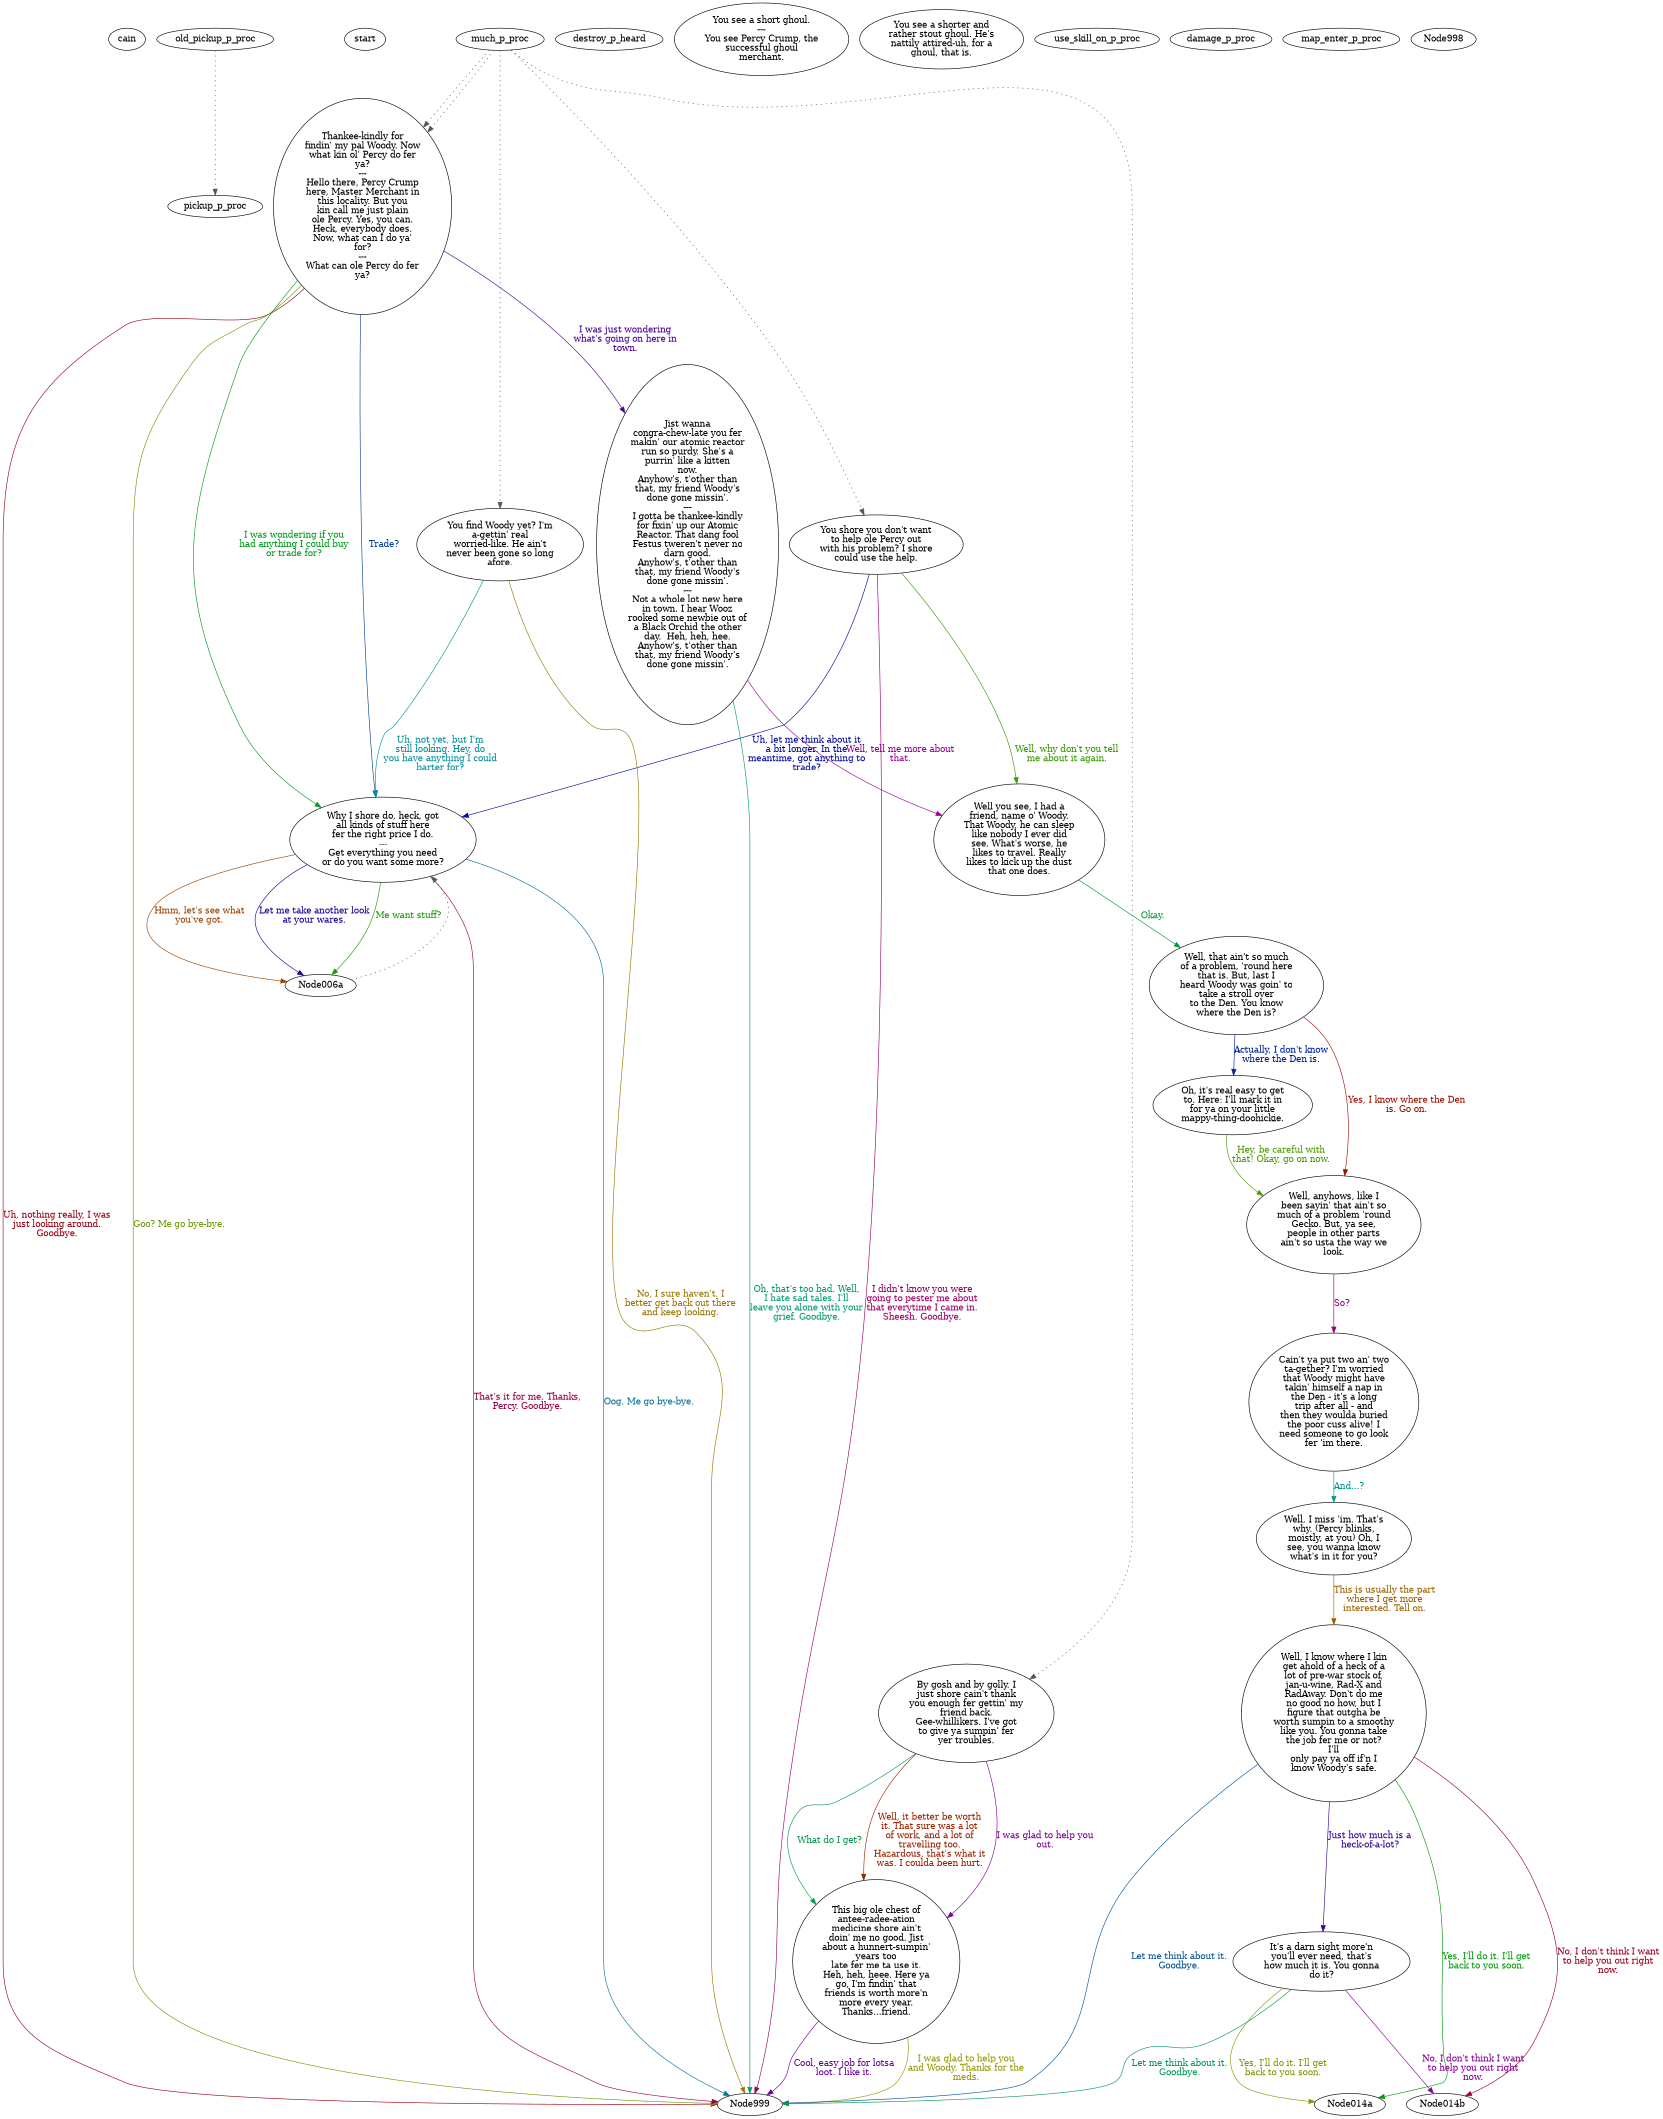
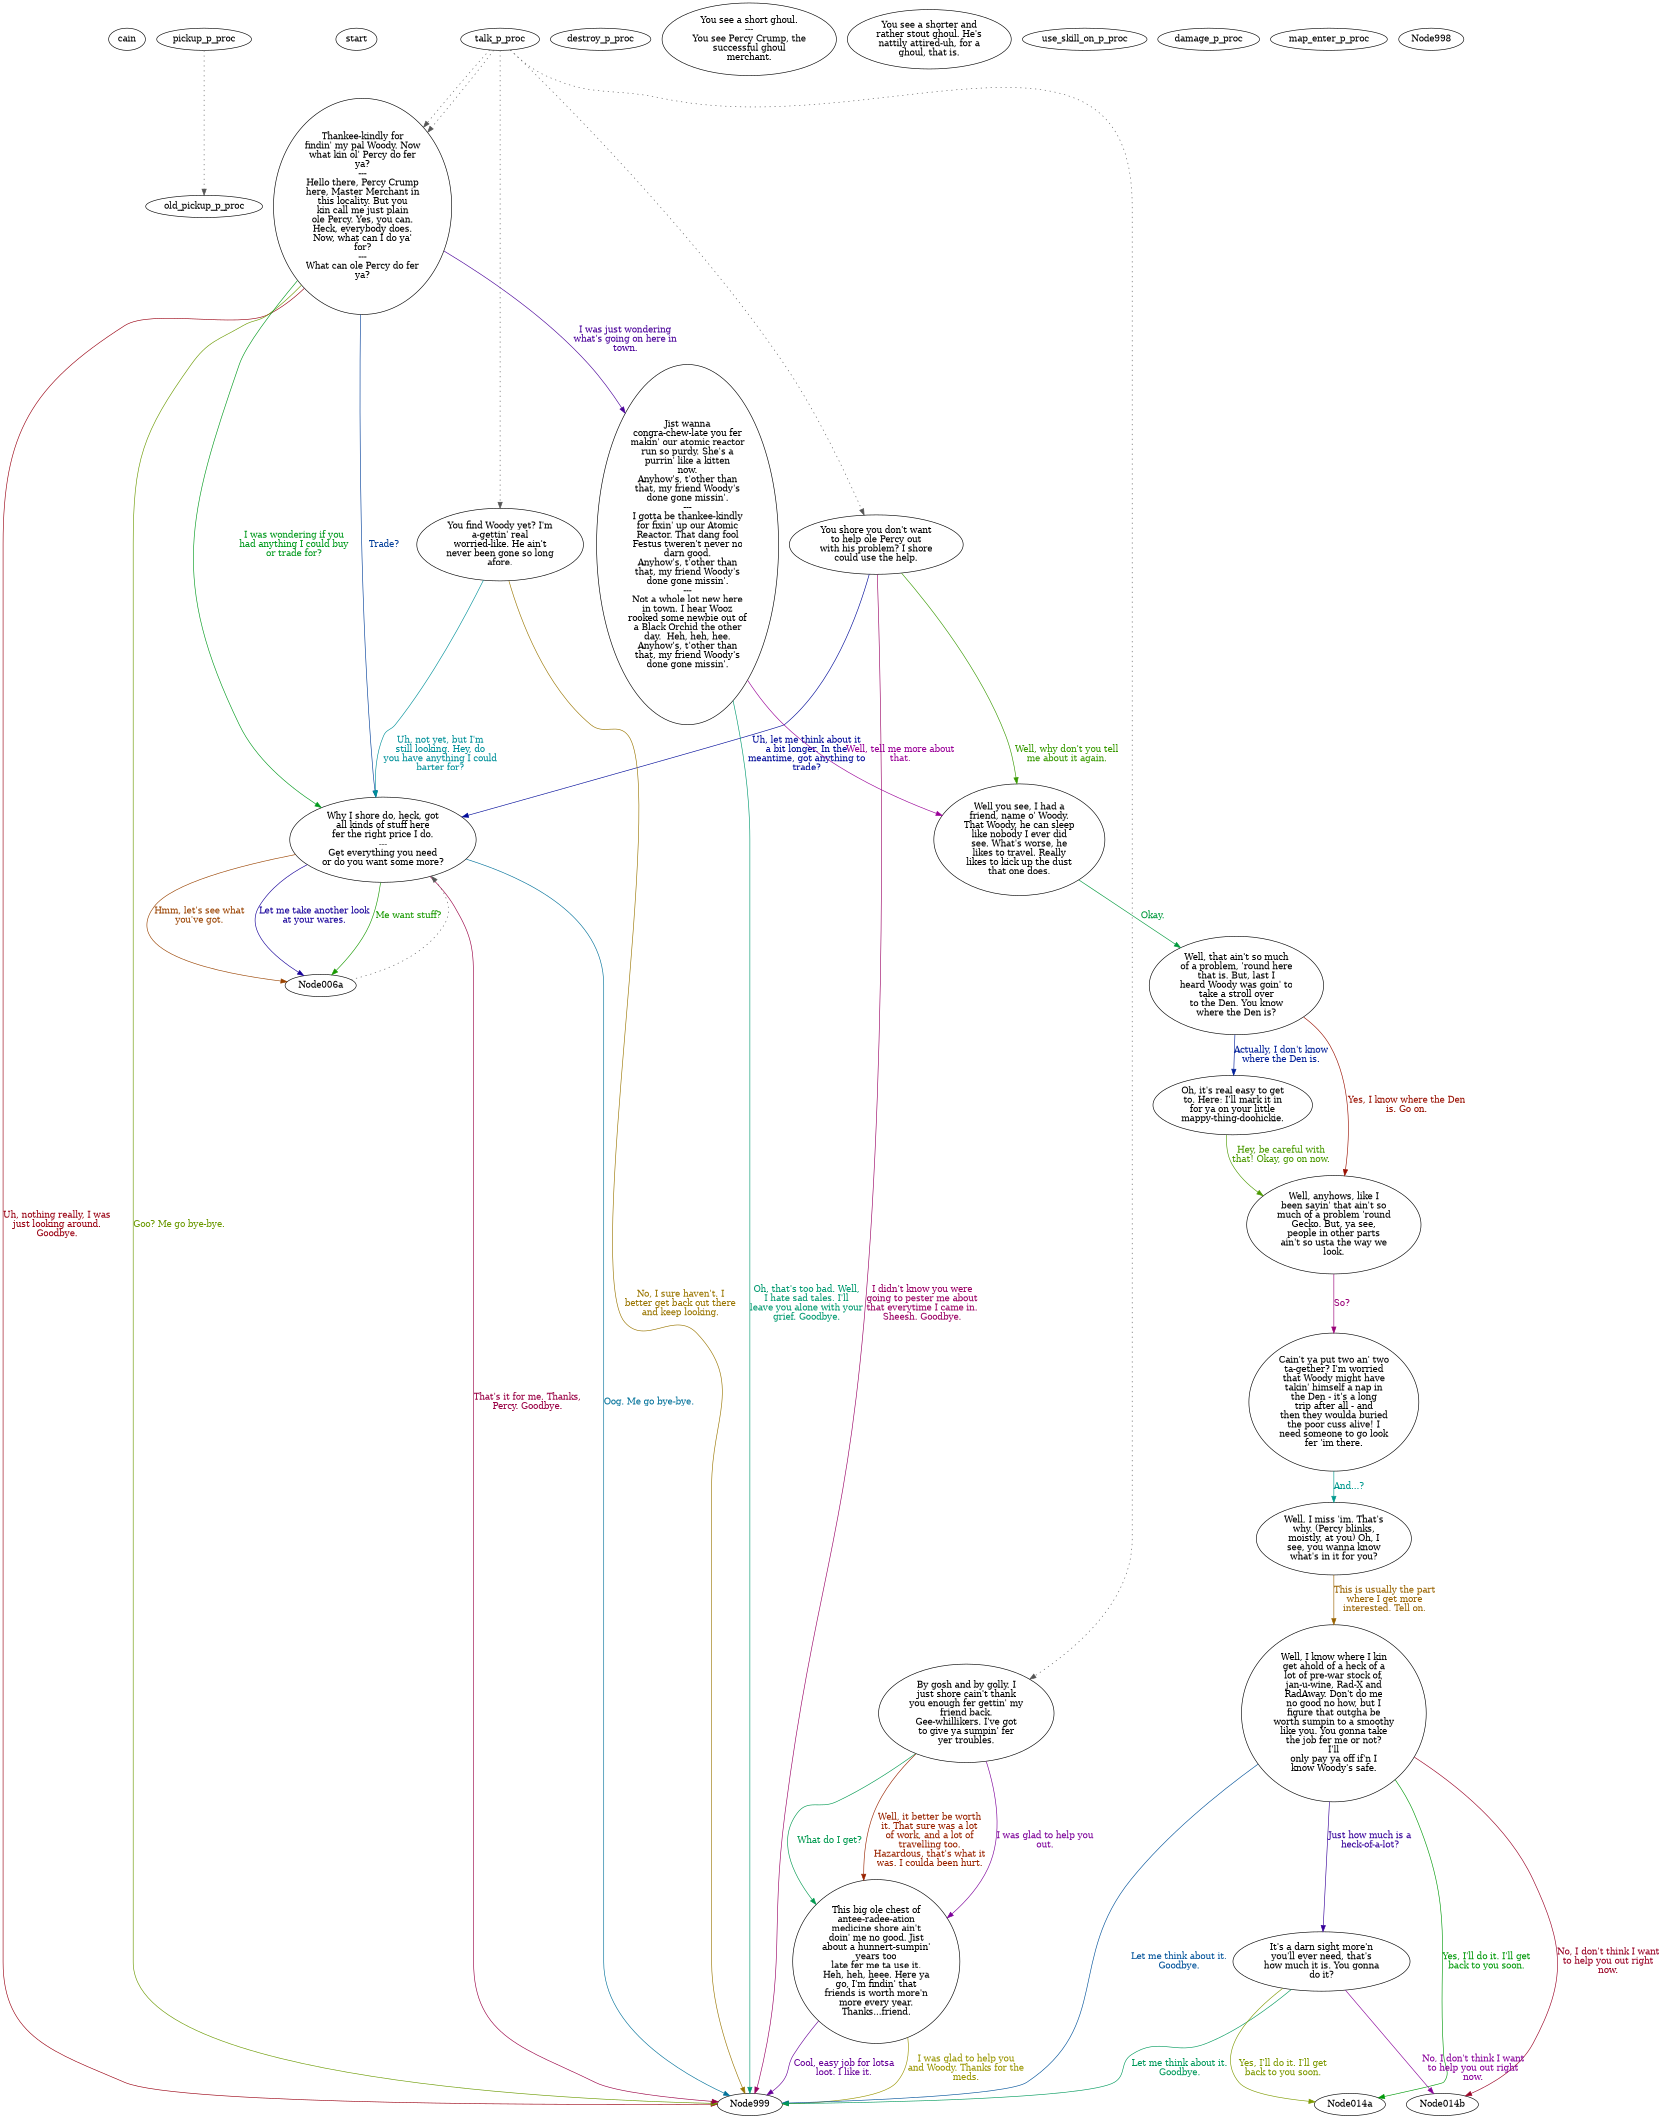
  digraph {
    node [color="#000000" fillcolor="#FFFFFF" style=filled]
    edge [color="#555555"]
    n1 [label=cain]
    pickup_p_proc
    old_pickup_p_proc
    start
    n5 [label="Thankee-kindly for\nfindin' my pal Woody. Now\nwhat kin ol' Percy do fer\nya?\n---\nHello there, Percy Crump\nhere, Master Merchant in\nthis locality. But you\nkin call me just plain\nole Percy. Yes, you can.\nHeck, everybody does.\nNow, what can I do ya'\nfor?\n---\nWhat can ole Percy do fer\nya?"]
-   talk_p_proc [label=much_p_proc]
+   talk_p_proc
    n7 [label="By gosh and by golly. I\njust shore cain't thank\nyou enough fer gettin' my\nfriend back.\nGee-whillikers. I've got\nto give ya sumpin' fer\nyer troubles."]
    n8 [label="You shore you don't want\nto help ole Percy out\nwith his problem? I shore\ncould use the help."]
    n9 [label="You find Woody yet? I'm\na-gettin' real\nworried-like. He ain't\nnever been gone so long\nafore."]
    Node999
    n11 [label="Why I shore do, heck, got\nall kinds of stuff here\nfer the right price I do.\n---\nGet everything you need\nor do you want some more?"]
    n12 [label="Jist wanna\ncongra-chew-late you fer\nmakin' our atomic reactor\nrun so purdy. She's a\npurrin' like a kitten\nnow.\nAnyhow's, t'other than\nthat, my friend Woody's\ndone gone missin'.\n---\nI gotta be thankee-kindly\nfor fixin' up our Atomic\nReactor. That dang fool\nFestus tweren't never no\ndarn good.\nAnyhow's, t'other than\nthat, my friend Woody's\ndone gone missin'.\n---\nNot a whole lot new here\nin town. I hear Wooz\nrooked some newbie out of\na Black Orchid the other\nday.  Heh, heh, hee.\nAnyhow's, t'other than\nthat, my friend Woody's\ndone gone missin'."]
    n13 [label="This big ole chest of\nantee-radee-ation\nmedicine shore ain't\ndoin' me no good. Jist\nabout a hunnert-sumpin'\nyears too\nlate fer me ta use it.\nHeh, heh, heee. Here ya\ngo, I'm findin' that\nfriends is worth more'n\nmore every year.\nThanks...friend."]
    n14 [label="Well you see, I had a\nfriend, name o' Woody.\nThat Woody, he can sleep\nlike nobody I ever did\nsee. What's worse, he\nlikes to travel. Really\nlikes to kick up the dust\nthat one does."]
    Node006a
    n16 [label="Well, that ain't so much\nof a problem, 'round here\nthat is. But, last I\nheard Woody was goin' to\ntake a stroll over\nto the Den. You know\nwhere the Den is?"]
-   destroy_p_proc [label=destroy_p_heard]
+   destroy_p_proc
    n18 [label="You see a short ghoul.\n---\nYou see Percy Crump, the\nsuccessful ghoul\nmerchant."]
    n19 [label="You see a shorter and\nrather stout ghoul. He's\nnattily attired-uh, for a\nghoul, that is."]
    use_skill_on_p_proc
    damage_p_proc
    map_enter_p_proc
    Node998
    n24 [label="Well, anyhows, like I\nbeen sayin' that ain't so\nmuch of a problem 'round\nGecko. But, ya see,\npeople in other parts\nain't so usta the way we\nlook."]
    n25 [label="Oh, it's real easy to get\nto. Here: I'll mark it in\nfor ya on your little\nmappy-thing-doohickie."]
    n26 [label="Cain't ya put two an' two\nta-gether? I'm worried\nthat Woody might have\ntakin' himself a nap in\nthe Den - it's a long\ntrip after all - and\nthen they woulda buried\nthe poor cuss alive! I\nneed someone to go look\nfer 'im there."]
    n27 [label="Well, I miss 'im. That's\nwhy. (Percy blinks,\nmoistly, at you) Oh, I\nsee, you wanna know\nwhat's in it for you?"]
    n28 [label="Well, I know where I kin\nget ahold of a heck of a\nlot of pre-war stock of,\njan-u-wine, Rad-X and\nRadAway. Don't do me\nno good no how, but I\nfigure that outgha be\nworth sumpin to a smoothy\nlike you. You gonna take\nthe job fer me or not?\nI'll\nonly pay ya off if'n I\nknow Woody's safe."]
    n29 [label="It's a darn sight more'n\nyou'll ever need, that's\nhow much it is. You gonna\ndo it?"]
    Node014a
    Node014b
-   old_pickup_p_proc -> pickup_p_proc [style=dotted]
+   pickup_p_proc -> old_pickup_p_proc [style=dotted]
    n5 -> Node999 [color="#990011" fontcolor="#990011" label="Uh, nothing really, I was\njust looking around.\nGoodbye."]
    n5 -> Node999 [color="#6A9900" fontcolor="#6A9900" label="Goo? Me go bye-bye."]
    n5 -> n11 [color="#00991C" fontcolor="#00991C" label="I was wondering if you\nhad anything I could buy\nor trade for?"]
    n5 -> n11 [color="#003D99" fontcolor="#003D99" label="Trade?"]
    n5 -> n12 [color="#490099" fontcolor="#490099" label="I was just wondering\nwhat's going on here in\ntown."]
    talk_p_proc -> n5 [style=dotted]
    talk_p_proc -> n5 [style=dotted]
    talk_p_proc -> n7 [style=dotted]
    talk_p_proc -> n8 [style=dotted]
    talk_p_proc -> n9 [style=dotted]
    n7 -> n13 [color="#7C0099" fontcolor="#7C0099" label="I was glad to help you\nout."]
    n7 -> n13 [color="#00994F" fontcolor="#00994F" label="What do I get?"]
    n7 -> n13 [color="#992300" fontcolor="#992300" label="Well, it better be worth\nit. That sure was a lot\nof work, and a lot of\ntravelling too.\nHazardous, that's what it\nwas. I coulda been hurt."]
    n8 -> Node999 [color="#990063" fontcolor="#990063" label="I didn't know you were\ngoing to pester me about\nthat everytime I came in.\nSheesh. Goodbye."]
    n8 -> n11 [color="#000A99" fontcolor="#000A99" label="Uh, let me think about it\na bit longer. In the\nmeantime, got anything to\ntrade?"]
    n8 -> n14 [color="#379900" fontcolor="#379900" label="Well, why don't you tell\nme about it again."]
    n9 -> Node999 [color="#997500" fontcolor="#997500" label="No, I sure haven't. I\nbetter get back out there\nand keep looking."]
    n9 -> n11 [color="#009099" fontcolor="#009099" label="Uh, not yet, but I'm\nstill looking. Hey, do\nyou have anything I could\nbarter for?"]
    n11 -> Node999 [color="#990044" fontcolor="#990044" label="That's it for me. Thanks,\nPercy. Goodbye."]
    n11 -> Node999 [color="#007099" fontcolor="#007099" label="Oog. Me go bye-bye."]
    n11 -> Node006a [color="#994200" fontcolor="#994200" label="Hmm, let's see what\nyou've got."]
    n11 -> Node006a [color="#160099" fontcolor="#160099" label="Let me take another look\nat your wares."]
    n11 -> Node006a [color="#179900" fontcolor="#179900" label="Me want stuff?"]
    n12 -> Node999 [color="#00996F" fontcolor="#00996F" label="Oh, that's too bad. Well,\nI hate sad tales. I'll\nleave you alone with your\ngrief. Goodbye."]
    n12 -> n14 [color="#990097" fontcolor="#990097" label="Well, tell me more about\nthat."]
    n13 -> Node999 [color="#999500" fontcolor="#999500" label="I was glad to help you\nand Woody. Thanks for the\nmeds."]
    n13 -> Node999 [color="#680099" fontcolor="#680099" label="Cool, easy job for lotsa\nloot. I like it."]
    n14 -> n16 [color="#00993C" fontcolor="#00993C" label="Okay."]
    Node006a -> n11 [style=dotted]
    n16 -> n24 [color="#990F00" fontcolor="#990F00" label="Yes, I know where the Den\nis. Go on."]
    n16 -> n25 [color="#001E99" fontcolor="#001E99" label="Actually, I don't know\nwhere the Den is."]
    n24 -> n26 [color="#990077" fontcolor="#990077" label="So?"]
    n25 -> n24 [color="#4A9900" fontcolor="#4A9900" label="Hey, be careful with\nthat! Okay, go on now."]
    n26 -> n27 [color="#00998E" fontcolor="#00998E" label="And...?"]
    n27 -> n28 [color="#996200" fontcolor="#996200" label="This is usually the part\nwhere I get more\ninterested. Tell on."]
    n28 -> Node999 [color="#005199" fontcolor="#005199" label="Let me think about it.\nGoodbye."]
    n28 -> n29 [color="#350099" fontcolor="#350099" label="Just how much is a\nheck-of-a-lot?"]
    n28 -> Node014a [color="#009908" fontcolor="#009908" label="Yes, I'll do it. I'll get\nback to you soon."]
    n28 -> Node014b [color="#990024" fontcolor="#990024" label="No, I don't think I want\nto help you out right\nnow."]
    n29 -> Node999 [color="#00995B" fontcolor="#00995B" label="Let me think about it.\nGoodbye."]
    n29 -> Node014a [color="#7D9900" fontcolor="#7D9900" label="Yes, I'll do it. I'll get\nback to you soon."]
    n29 -> Node014b [color="#880099" fontcolor="#880099" label="No, I don't think I want\nto help you out right\nnow."]
  }
